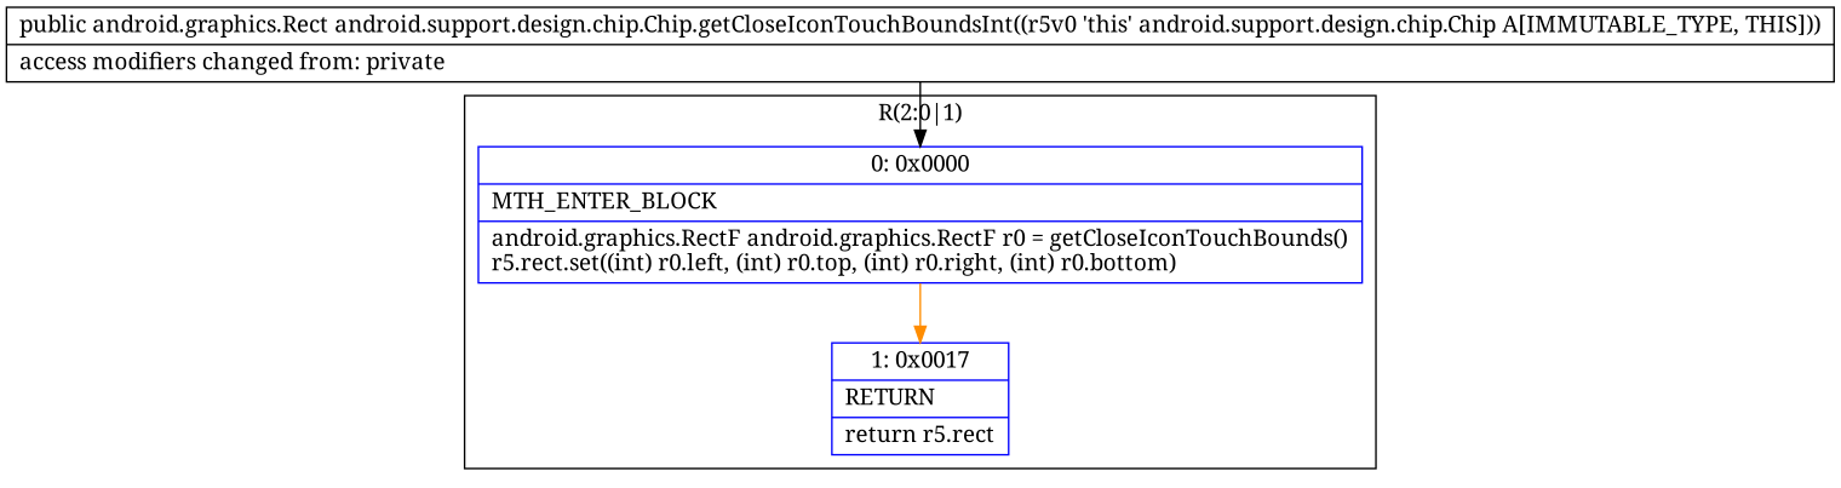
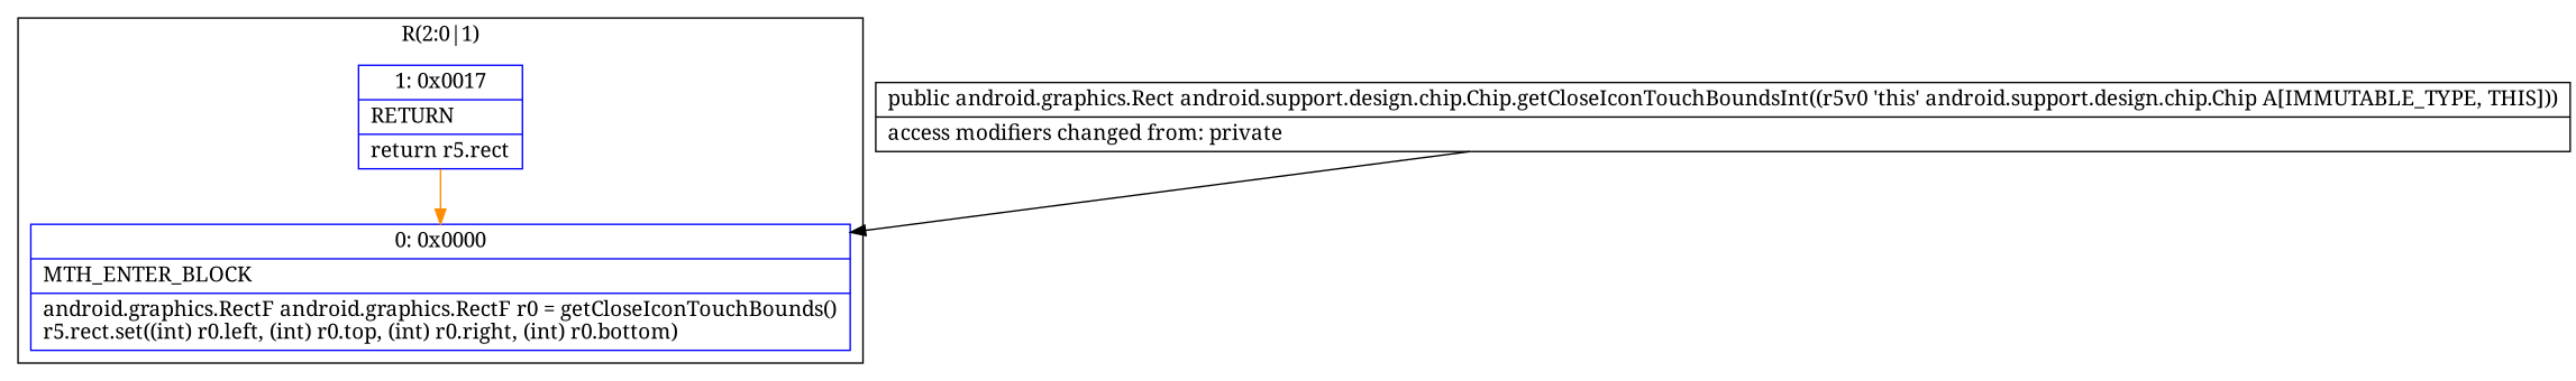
  digraph {
    fontname="Noto Serif"
    node [color=blue shape=record fontname="Noto Serif"]
    edge [fontname="Noto Serif"]
    n1 [label="{0\:\ 0x0000|MTH_ENTER_BLOCK\l|android.graphics.RectF android.graphics.RectF r0 = getCloseIconTouchBounds()\lr5.rect.set((int) r0.left, (int) r0.top, (int) r0.right, (int) r0.bottom)\l}"]
    n2 [label="{1\:\ 0x0017|RETURN\l|return r5.rect\l}"]
    n3 [label="{public android.graphics.Rect android.support.design.chip.Chip.getCloseIconTouchBoundsInt((r5v0 'this' android.support.design.chip.Chip A[IMMUTABLE_TYPE, THIS]))  | access modifiers changed from: private\l}" color=""]
    subgraph cluster_1 {
      label="R(2:0|1)"
      n1
      n2
    }
-   n1 -> n2 [color=darkorange]
+   n2 -> n1 [color=darkorange]
    n3 -> n1 [color=black]
  }
